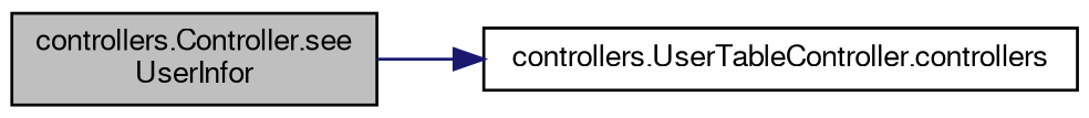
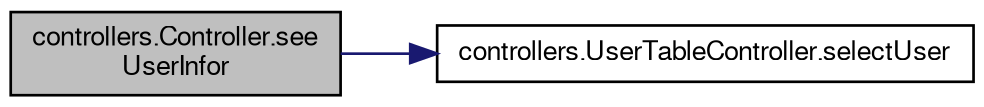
  digraph {
    rankdir=LR
    node [color=black fontname=FreeSans fontsize=10 shape=record]
    n1 [fillcolor=grey75 fontcolor=black height=0.2 label="controllers.Controller.see\lUserInfor" style=filled width=0.4]
-   n2 [height=0.2 label="controllers.UserTableController.controllers" width=0.4]
+   n2 [height=0.2 label="controllers.UserTableController.selectUser" width=0.4]
    n1 -> n2 [color=midnightblue fontname=FreeSans fontsize=10 labelfontname=FreeSans labelfontsize=10 style=solid arrowhead=normal]
  }
